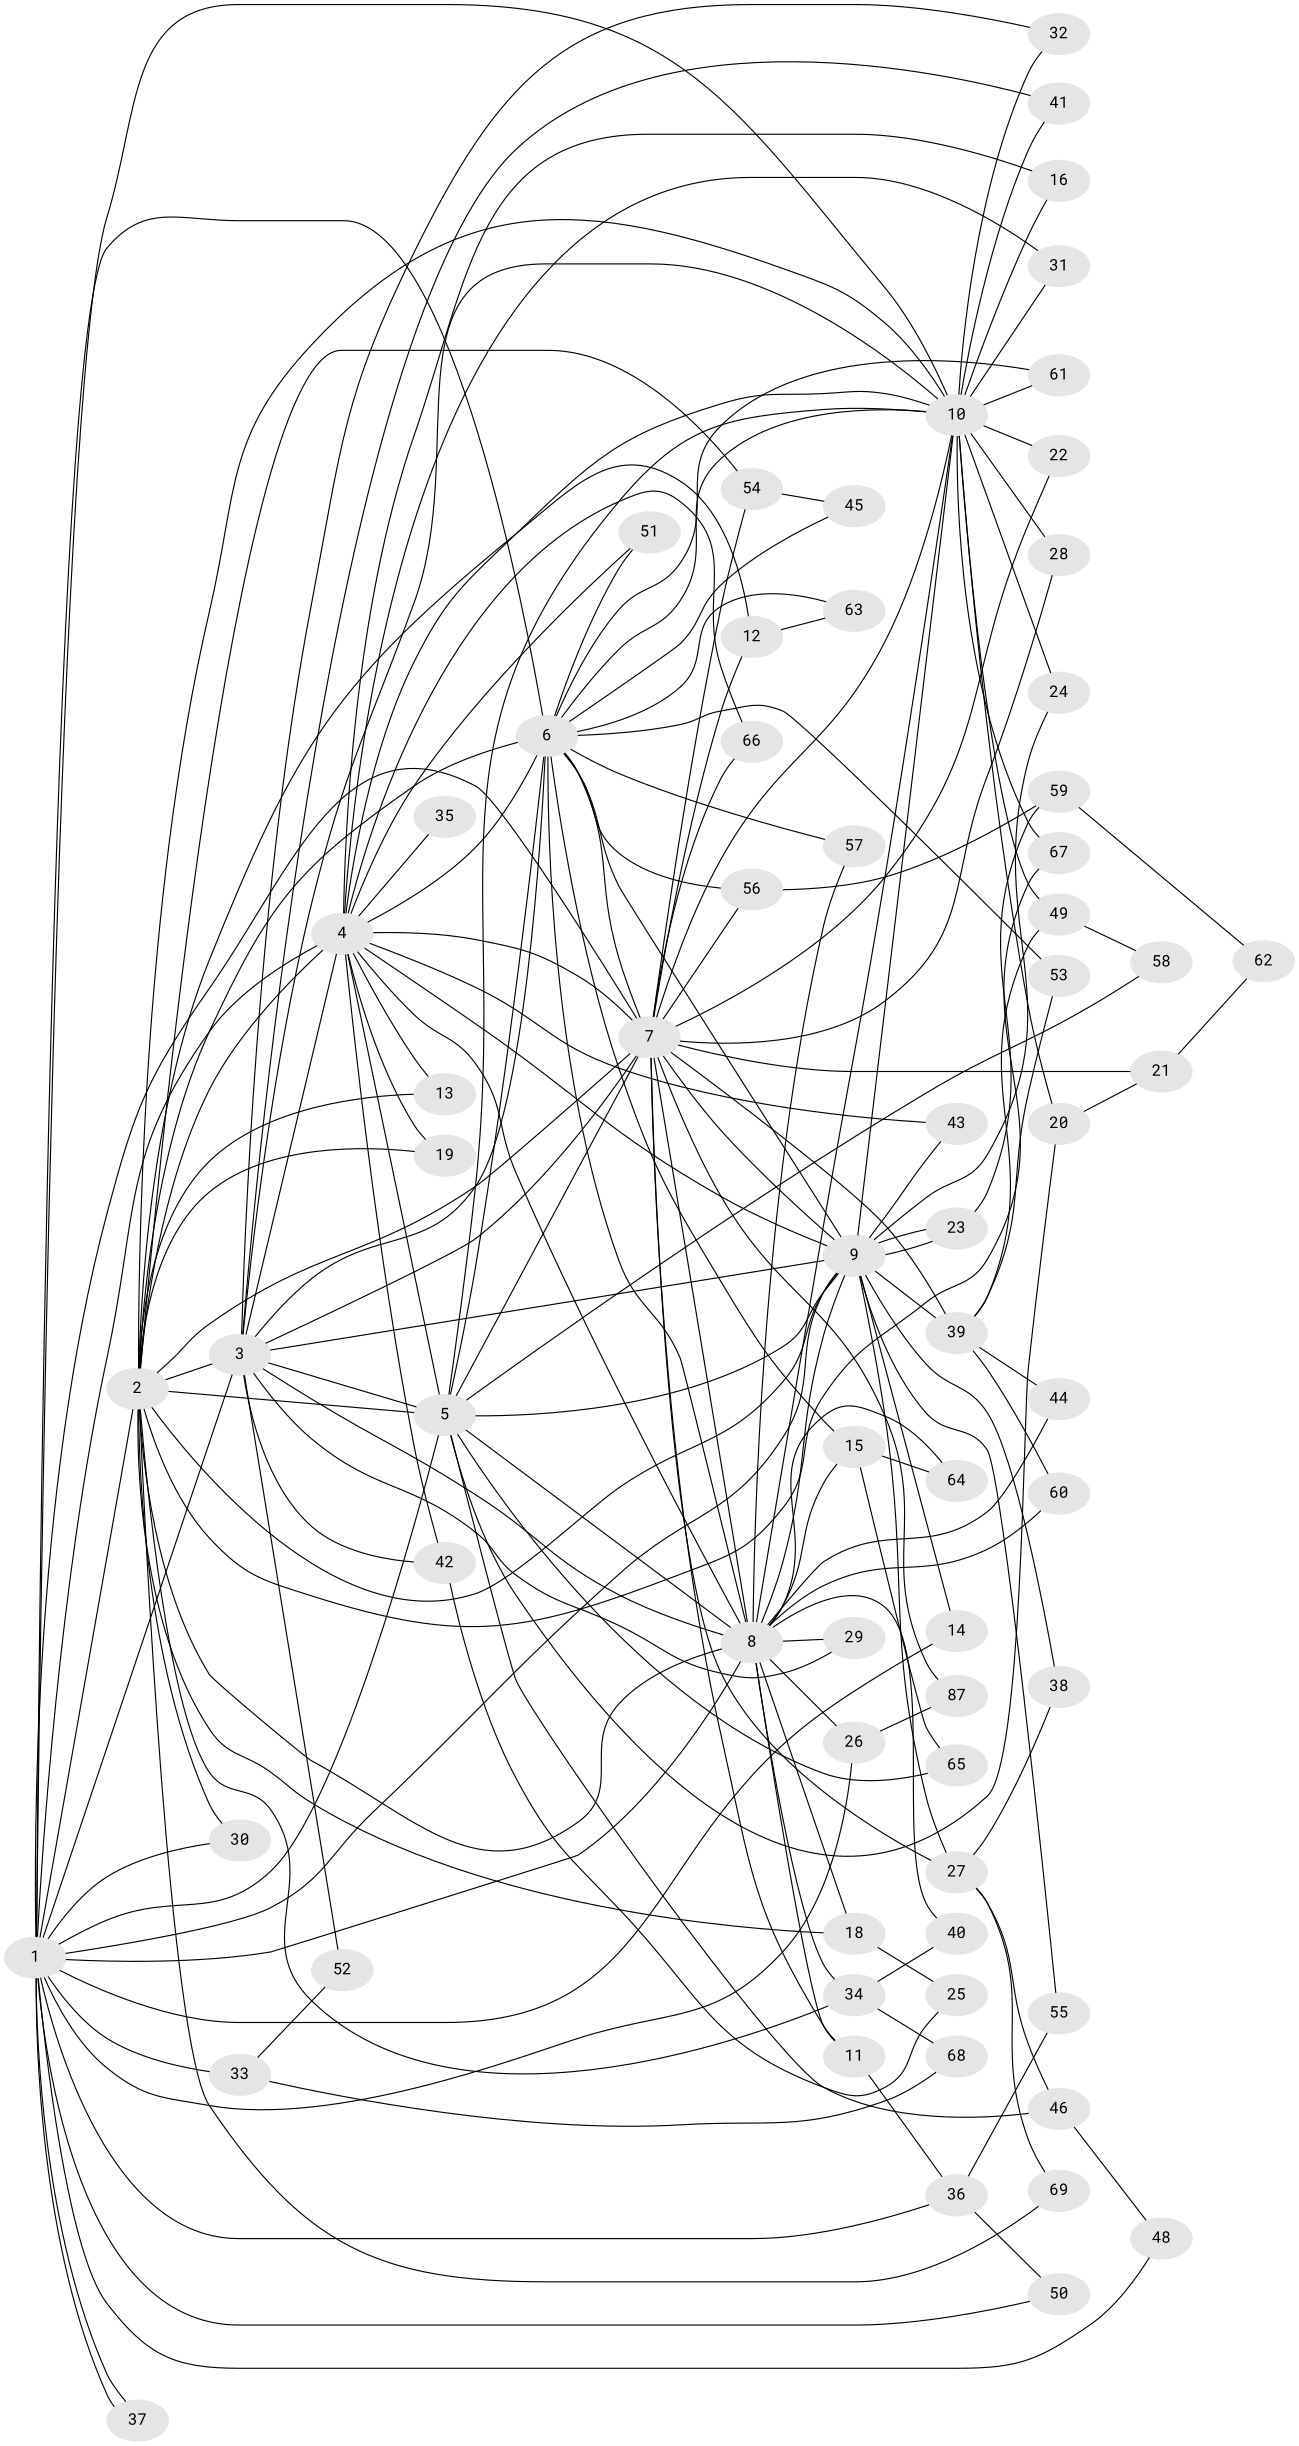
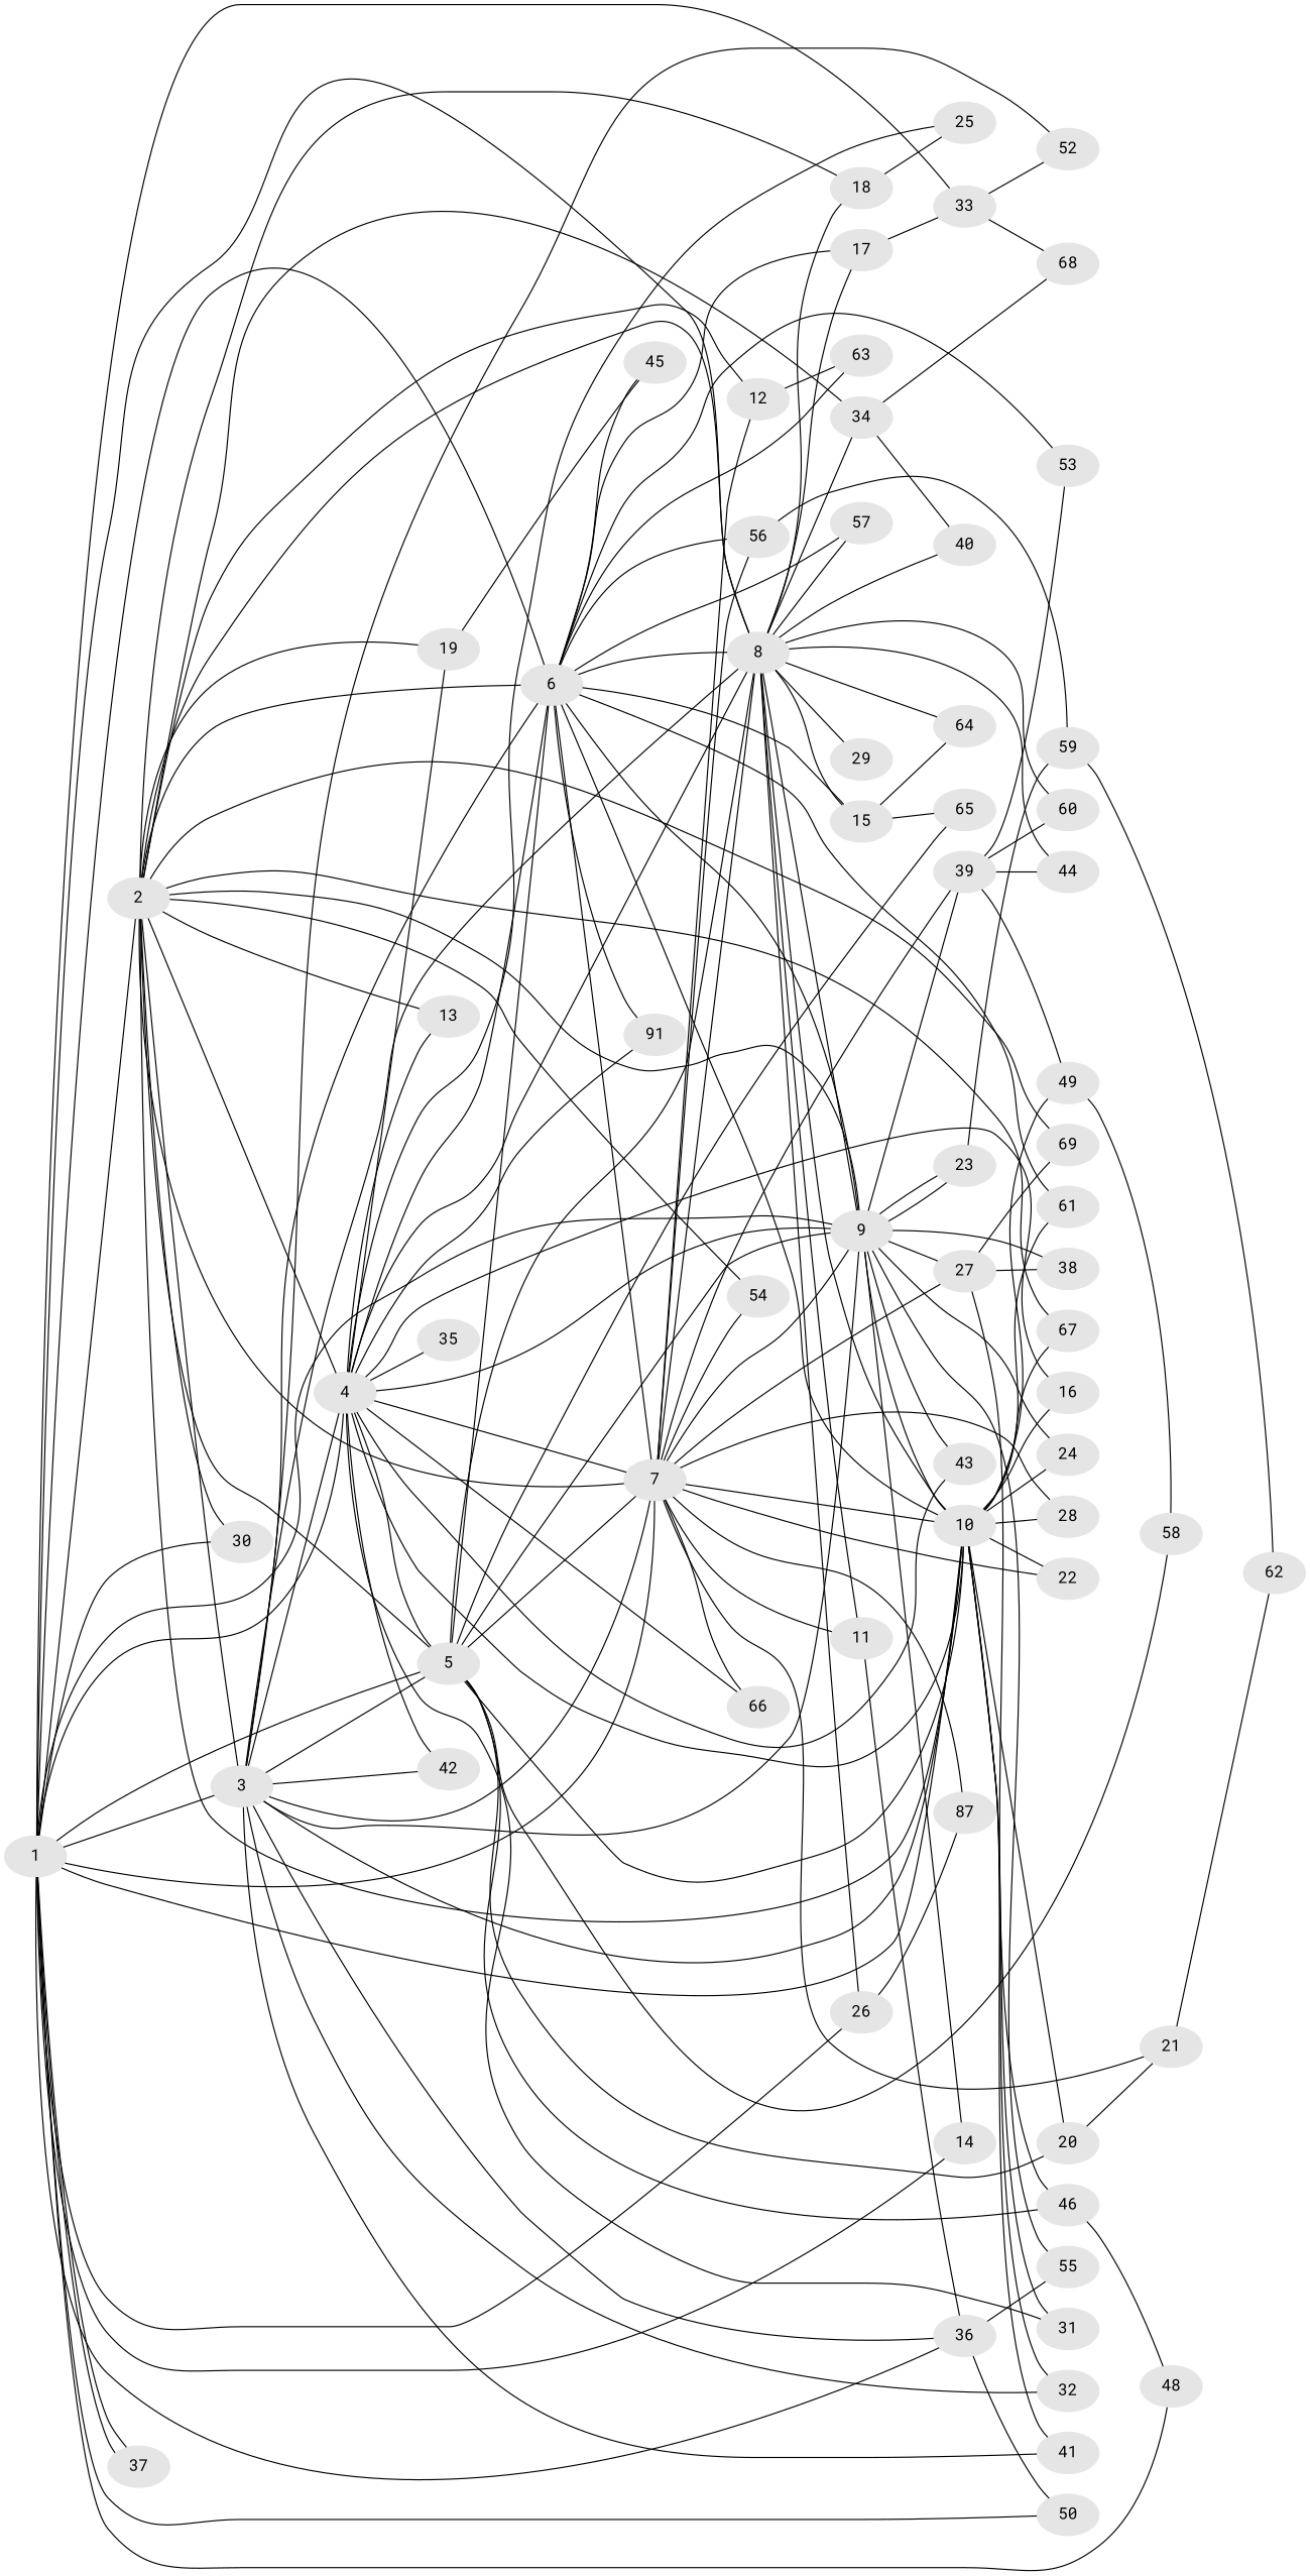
  graph {
    fontname="Roboto Mono"
    rankdir=LR
    node [color=gray90 fontname="Roboto Mono" style=filled]
    edge [fontname="Roboto Mono"]
    1
    2
    3
    4
    5
    6
    7
    8
    9
    10
    14
    26
    30
    33
    36
    37
    48
    50
    18
    12
    13
    19
    34
    54
    67
    69
    29
    32
    41
    42
    52
    16
    25
    31
    35
    43
-   51
+   51 [label=91]
    66
    20
    46
    58
    65
    15
+   17
    45
    53
    56
    57
    61
    63
    11
    21
    22
    27
    28
    39
    n57 [label=87]
    40
    44
    60
    64
    23
    24
    38
    55
    49
    68
    59
    62
    1 -- 2
    1 -- 3
    1 -- 4
    1 -- 5
    1 -- 6
    1 -- 7
    1 -- 8
    1 -- 9
    1 -- 10
    1 -- 14
    1 -- 26
    1 -- 30
    1 -- 33
    1 -- 36
    1 -- 37
    1 -- 37
    1 -- 48
    1 -- 50
    2 -- 3
    2 -- 4
    2 -- 5
    2 -- 6
    2 -- 7
    2 -- 8
    2 -- 9
    2 -- 10
    2 -- 30
    2 -- 18
    2 -- 12
    2 -- 13
    2 -- 19
    2 -- 34
    2 -- 54
    2 -- 67
    2 -- 69
    3 -- 4
    3 -- 5
    3 -- 6
    3 -- 7
    3 -- 8
    3 -- 9
    3 -- 10
-   3 -- 29
+   3 -- 36
    3 -- 32
    3 -- 41
    3 -- 42
    3 -- 52
    4 -- 5
    4 -- 6
    4 -- 7
    4 -- 8
    4 -- 9
    4 -- 10
    4 -- 13
    4 -- 19
    4 -- 42
    4 -- 16
-   42 -- 25
+   4 -- 25
    4 -- 31
    4 -- 35
    4 -- 43
    4 -- 51
    4 -- 66
    5 -- 6
    5 -- 7
    5 -- 8
    5 -- 9
    5 -- 10
    5 -- 20
    5 -- 46
    5 -- 58
    5 -- 65
    6 -- 7
    6 -- 8
    6 -- 9
    6 -- 10
    6 -- 51
    6 -- 15
+   6 -- 17
    6 -- 45
    6 -- 53
    6 -- 56
    6 -- 57
    6 -- 61
    6 -- 63
    7 -- 8
    7 -- 9
    7 -- 10
    7 -- 12
    7 -- 54
    7 -- 66
    7 -- 56
    7 -- 11
    7 -- 21
    7 -- 22
    7 -- 27
    7 -- 28
    7 -- 39
    7 -- n57
    8 -- 9
    8 -- 10
    8 -- 26
    8 -- 18
    8 -- 34
    8 -- 29
    8 -- 15
+   8 -- 17
    8 -- 57
    8 -- 11
    8 -- 40
    8 -- 44
    8 -- 60
    8 -- 64
    9 -- 10
    9 -- 14
    9 -- 43
    9 -- 27
    9 -- 39
    9 -- 23
    9 -- 23
    9 -- 24
    9 -- 38
    9 -- 55
    10 -- 67
    10 -- 32
    10 -- 41
    10 -- 16
    10 -- 31
    10 -- 20
    10 -- 61
    10 -- 22
    10 -- 28
    10 -- 24
    10 -- 49
    26 -- n57
    33 -- 52
    33 -- 68
    36 -- 50
    36 -- 55
    18 -- 25
    12 -- 63
-   54 -- 45
+   19 -- 45
    34 -- 40
    34 -- 68
    20 -- 21
    46 -- 48
    15 -- 65
    15 -- 64
+   17 -- 33
    56 -- 59
    11 -- 36
    21 -- 62
    27 -- 69
    27 -- 46
    27 -- 38
    39 -- 53
    39 -- 44
    39 -- 60
    39 -- 49
    23 -- 59
    49 -- 58
    59 -- 62
  }
